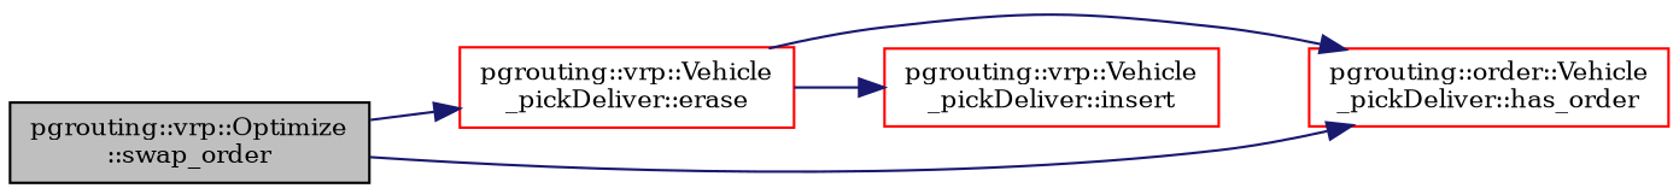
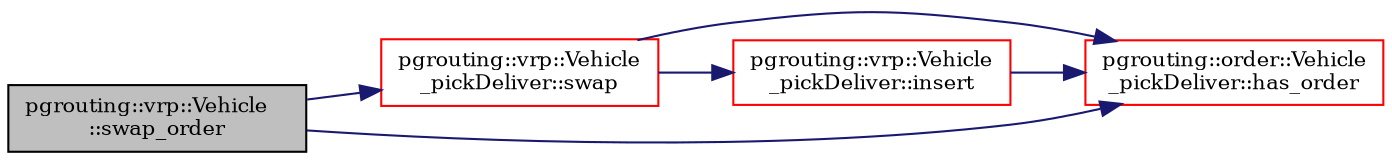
  digraph {
    fontname="DejaVu Serif"
    rankdir=LR
    node [color=red fillcolor=white fontname="DejaVu Serif" fontsize=10 shape=record style=filled]
    edge [color=midnightblue fontname="DejaVu Serif" fontsize=10 labelfontname=Helvetica labelfontsize=10 style=solid]
-   n1 [color=black fillcolor=grey75 fontcolor=black height=0.2 label="pgrouting::vrp::Optimize\l::swap_order" width=0.4]
-   n2 [height=0.2 label="pgrouting::vrp::Vehicle\l_pickDeliver::erase" width=0.4]
+   n1 [color=black fillcolor=grey75 fontcolor=black height=0.2 label="pgrouting::vrp::Vehicle\l::swap_order" width=0.4]
+   n2 [height=0.2 label="pgrouting::vrp::Vehicle\l_pickDeliver::swap" width=0.4]
    n3 [height=0.2 label="pgrouting::order::Vehicle\l_pickDeliver::has_order" width=0.4]
    n4 [height=0.2 label="pgrouting::vrp::Vehicle\l_pickDeliver::insert" width=0.4]
    n1 -> n2
    n1 -> n3
    n2 -> n3
    n2 -> n4
+   n4 -> n3
  }
